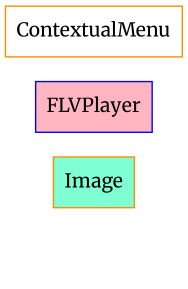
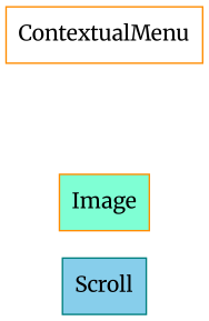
  strict digraph {
    rankdir=LR
    fontname=Merriweather
    node [shape=record style=filled color=darkorange fontname=Merriweather]
+   n1 [label=Scroll fillcolor=skyblue color=teal]
    n2 [label=Image fillcolor=aquamarine]
-   n3 [label=FLVPlayer fillcolor=lightpink color=blue]
    n4 [label=ContextualMenu fillcolor=white]
  }
